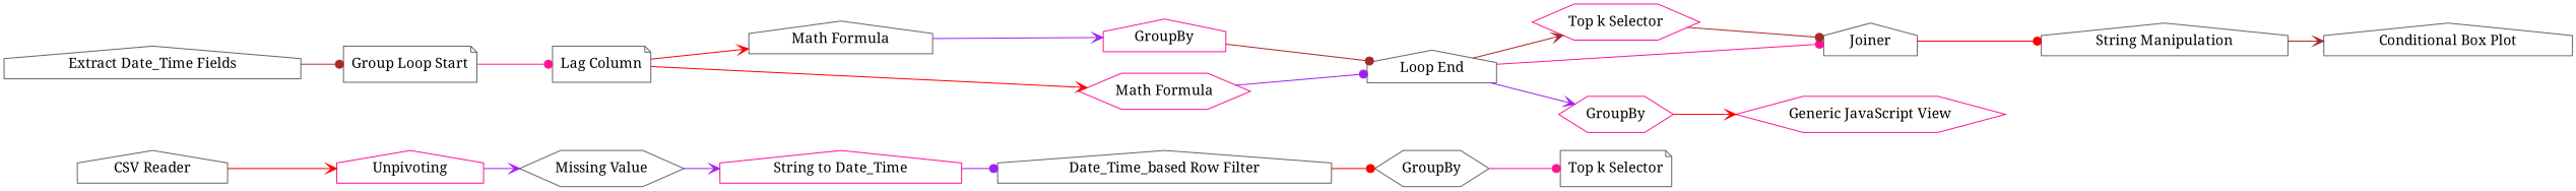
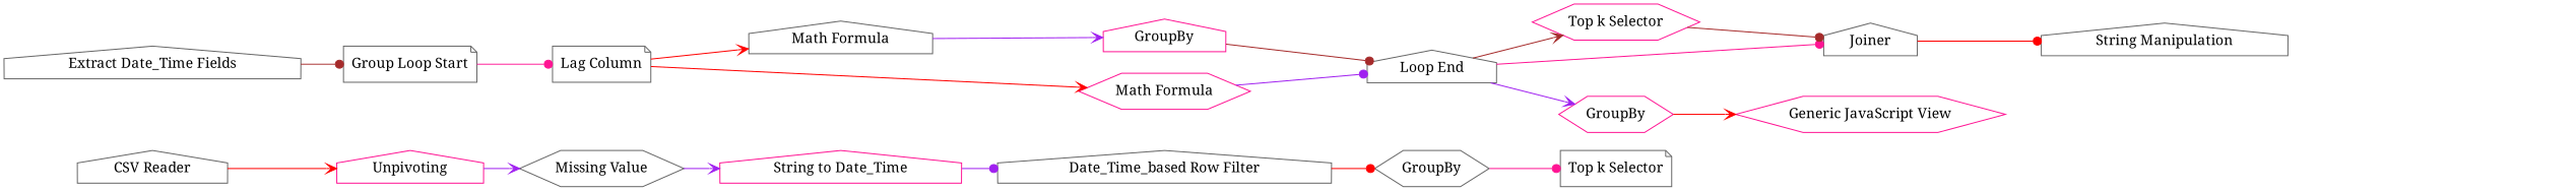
  digraph {
    fontname="Noto Serif"
    rankdir=LR
    node [color=gray40 fontname="Noto Serif" shape=house]
    edge [arrowhead=vee color=red fontname="Noto Serif"]
    n1 [label="CSV Reader"]
    n2 [color=deeppink label=Unpivoting]
    n3 [label="Missing Value" shape=hexagon]
    n4 [color=deeppink label="String to Date_Time"]
    n5 [label="Date_Time_based Row Filter"]
    n6 [label="Extract Date_Time Fields"]
    n7 [label="Group Loop Start" shape=note]
    n8 [label=GroupBy shape=hexagon]
    n9 [label="Lag Column" shape=note]
    n10 [label="Math Formula"]
    n11 [color=deeppink label="Math Formula" shape=hexagon]
    n12 [color=deeppink label=GroupBy]
    n13 [label="Loop End"]
    n14 [color=deeppink label="Top k Selector" shape=hexagon]
    n15 [label=Joiner]
    n16 [color=deeppink label=GroupBy shape=hexagon]
    n17 [label="String Manipulation"]
    n18 [color=deeppink label="Generic JavaScript View" shape=hexagon]
    n19 [label="Top k Selector" shape=note]
-   n20 [label="Conditional Box Plot"]
    n1 -> n2
    n2 -> n3 [color=purple]
    n3 -> n4 [color=purple]
    n4 -> n5 [arrowhead=dot color=purple]
    n5 -> n8 [arrowhead=dot]
    n6 -> n7 [arrowhead=dot color=brown]
    n7 -> n9 [arrowhead=dot color=deeppink]
    n8 -> n19 [arrowhead=dot color=deeppink]
    n9 -> n10
    n9 -> n11
    n10 -> n12 [color=purple]
    n11 -> n13 [arrowhead=dot color=purple]
    n12 -> n13 [arrowhead=dot color=brown]
    n13 -> n14 [color=brown]
    n13 -> n15 [arrowhead=dot color=deeppink]
    n13 -> n16 [color=purple]
    n14 -> n15 [arrowhead=dot color=brown]
    n15 -> n17 [arrowhead=dot]
    n16 -> n18
-   n17 -> n20 [color=brown]
  }
